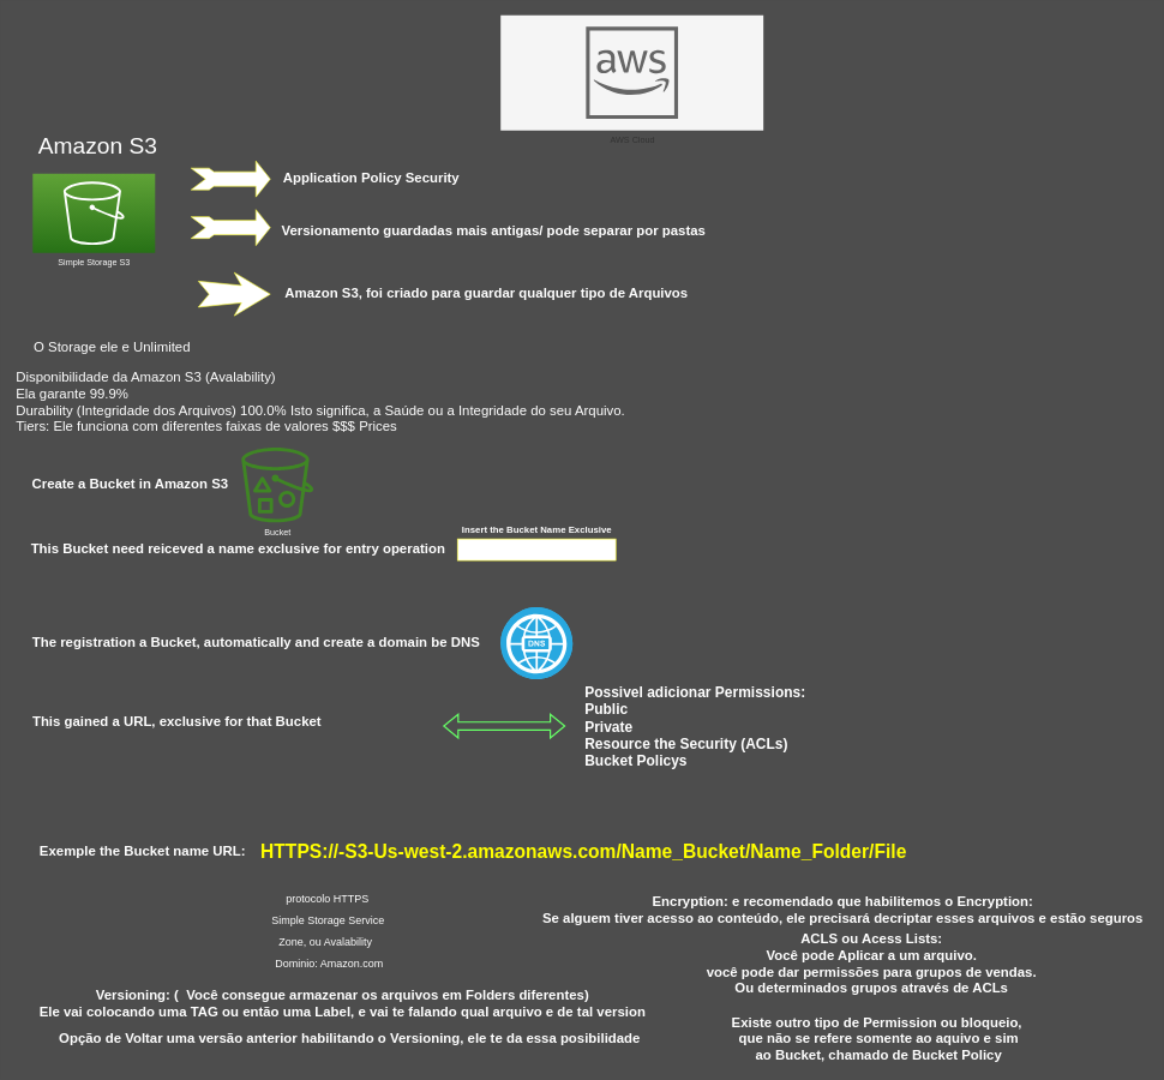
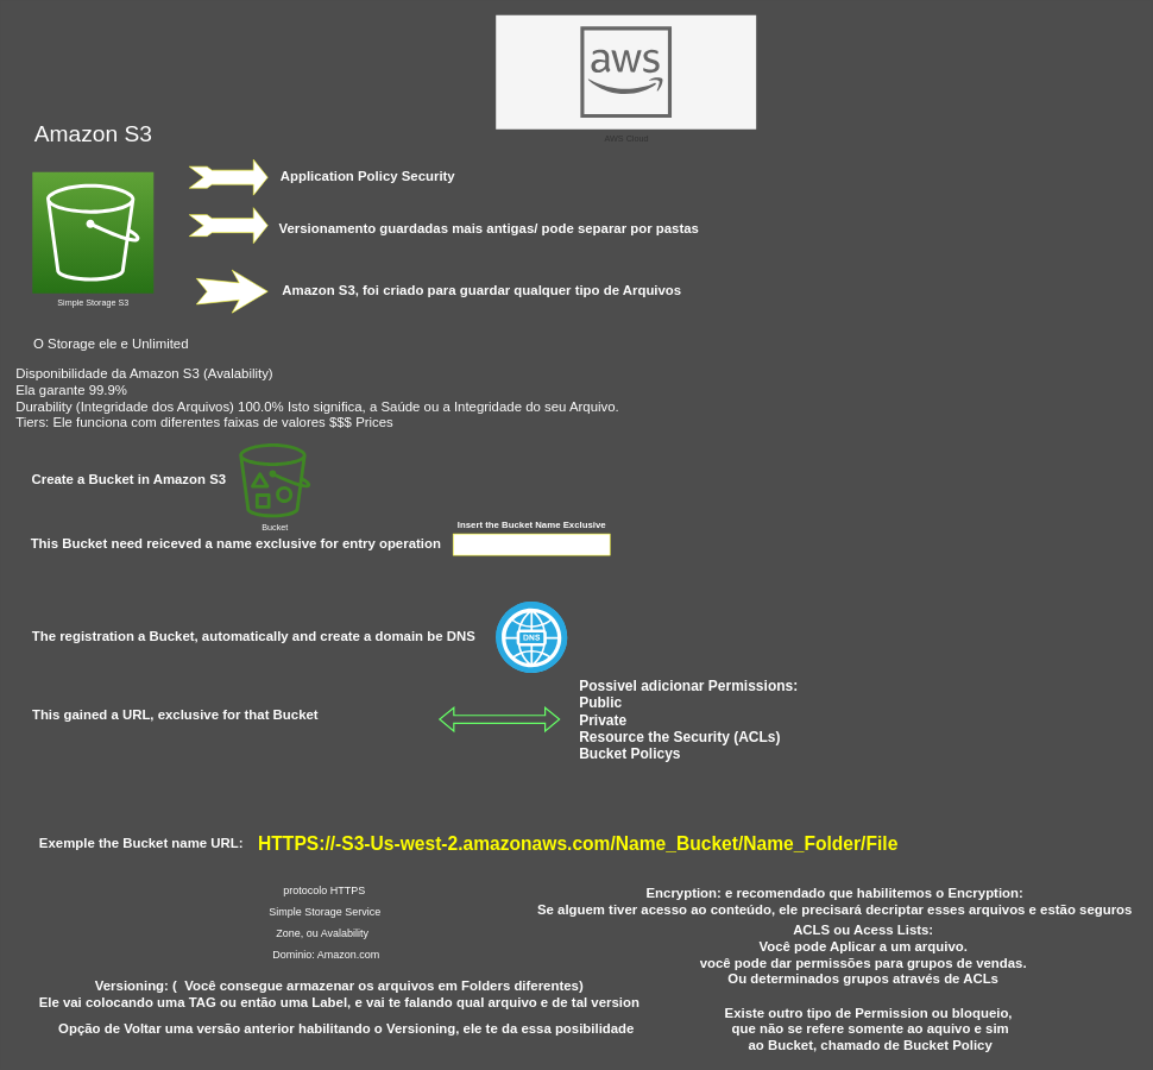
  <mxCell id="0" />
  <mxCell id="1" parent="0" />
- <mxCell id="2" value="&lt;font color=&quot;#ffffff&quot;&gt;Simple Storage S3&lt;/font&gt;" style="sketch=0;points=[[0,0,0],[0.25,0,0],[0.5,0,0],[0.75,0,0],[1,0,0],[0,1,0],[0.25,1,0],[0.5,1,0],[0.75,1,0],[1,1,0],[0,0.25,0],[0,0.5,0],[0,0.75,0],[1,0.25,0],[1,0.5,0],[1,0.75,0]];outlineConnect=0;fontColor=#232F3E;gradientColor=#60A337;gradientDirection=north;fillColor=#277116;strokeColor=#ffffff;dashed=0;verticalLabelPosition=bottom;verticalAlign=top;align=center;html=1;fontSize=12;fontStyle=0;aspect=fixed;shape=mxgraph.aws4.resourceIcon;resIcon=mxgraph.aws4.s3;" parent="1" vertex="1"><mxGeometry x="45" y="240.5" width="170" height="110" as="geometry" /></mxCell>
+ <mxCell id="2" value="&lt;font color=&quot;#ffffff&quot;&gt;Simple Storage S3&lt;/font&gt;" style="sketch=0;points=[[0,0,0],[0.25,0,0],[0.5,0,0],[0.75,0,0],[1,0,0],[0,1,0],[0.25,1,0],[0.5,1,0],[0.75,1,0],[1,1,0],[0,0.25,0],[0,0.5,0],[0,0.75,0],[1,0.25,0],[1,0.5,0],[1,0.75,0]];outlineConnect=0;fontColor=#232F3E;gradientColor=#60A337;gradientDirection=north;fillColor=#277116;strokeColor=#ffffff;dashed=0;verticalLabelPosition=bottom;verticalAlign=top;align=center;html=1;fontSize=12;fontStyle=0;aspect=fixed;shape=mxgraph.aws4.resourceIcon;resIcon=mxgraph.aws4.s3;" parent="1" vertex="1"><mxGeometry x="45" y="240.5" width="170" height="170" as="geometry" /></mxCell>
  <mxCell id="3" value="AWS Cloud" style="sketch=0;outlineConnect=0;dashed=0;verticalLabelPosition=bottom;verticalAlign=top;align=center;html=1;fontSize=12;fontStyle=0;aspect=fixed;shape=mxgraph.aws4.resourceIcon;resIcon=mxgraph.aws4.aws_cloud;strokeColor=#666666;fillColor=#f5f5f5;fontColor=#333333;" parent="1" vertex="1"><mxGeometry x="695" y="20.5" width="365" height="160" as="geometry" /></mxCell>
- <mxCell id="4" value="&lt;span style=&quot;font-size: 32px;&quot;&gt;Amazon S3&lt;/span&gt;" style="text;html=1;align=center;verticalAlign=middle;resizable=0;points=[];autosize=1;strokeColor=none;fillColor=none;fontColor=#FFFFFF;" parent="1" vertex="1"><mxGeometry x="45" y="188" width="180" height="30" as="geometry" /></mxCell>
+ <mxCell id="4" value="&lt;span style=&quot;font-size: 32px;&quot;&gt;Amazon S3&lt;/span&gt;" style="text;html=1;align=center;verticalAlign=middle;resizable=0;points=[];autosize=1;strokeColor=none;fillColor=none;fontColor=#FFFFFF;" parent="1" vertex="1"><mxGeometry x="40" y="173" width="180" height="30" as="geometry" /></mxCell>
  <mxCell id="5" value="&lt;font style=&quot;font-size: 19px;&quot;&gt;Application Policy Security&lt;/font&gt;" style="text;html=1;align=center;verticalAlign=middle;resizable=0;points=[];autosize=1;strokeColor=none;fillColor=none;fontSize=32;fontColor=#FFFFFF;fontStyle=1" parent="1" vertex="1"><mxGeometry x="385" y="218" width="260" height="50" as="geometry" /></mxCell>
  <mxCell id="6" value="" style="html=1;shadow=0;dashed=0;align=center;verticalAlign=middle;shape=mxgraph.arrows2.tailedNotchedArrow;dy1=10;dx1=20;notch=20;arrowHead=20;dx2=25;dy2=30;fontSize=19;fontColor=#FFFFFF;strokeColor=#FFFF33;" parent="1" vertex="1"><mxGeometry x="265" y="240.5" width="110" height="15" as="geometry" /></mxCell>
  <mxCell id="7" value="" style="html=1;shadow=0;dashed=0;align=center;verticalAlign=middle;shape=mxgraph.arrows2.tailedNotchedArrow;dy1=10;dx1=20;notch=20;arrowHead=20;dx2=25;dy2=30;fontSize=19;fontColor=#FFFFFF;strokeColor=#FFFF33;" parent="1" vertex="1"><mxGeometry x="265" y="308" width="110" height="15" as="geometry" /></mxCell>
  <mxCell id="8" value="&lt;font style=&quot;font-size: 19px;&quot;&gt;Versionamento guardadas mais antigas/ pode separar por pastas&lt;/font&gt;" style="text;html=1;align=center;verticalAlign=middle;resizable=0;points=[];autosize=1;strokeColor=none;fillColor=none;fontSize=32;fontColor=#FFFFFF;fontStyle=1" parent="1" vertex="1"><mxGeometry x="385" y="290.5" width="600" height="50" as="geometry" /></mxCell>
  <mxCell id="9" value="" style="html=1;shadow=0;dashed=0;align=center;verticalAlign=middle;shape=mxgraph.arrows2.stylisedArrow;dy=0.6;dx=40;notch=15;feather=0.4;fontSize=19;fontColor=#FFFFFF;strokeColor=#FFFF33;" parent="1" vertex="1"><mxGeometry x="275" y="378" width="100" height="60" as="geometry" /></mxCell>
  <mxCell id="10" value="Amazon S3, foi criado para guardar qualquer tipo de Arquivos" style="text;html=1;align=center;verticalAlign=middle;resizable=0;points=[];autosize=1;strokeColor=none;fillColor=none;fontSize=19;fontColor=#FFFFFF;fontStyle=1" parent="1" vertex="1"><mxGeometry x="385" y="393" width="580" height="30" as="geometry" /></mxCell>
  <mxCell id="11" value="O Storage ele e Unlimited" style="text;html=1;align=center;verticalAlign=middle;resizable=0;points=[];autosize=1;strokeColor=none;fillColor=none;fontSize=19;fontColor=#FFFFFF;" parent="1" vertex="1"><mxGeometry x="40" y="468" width="230" height="30" as="geometry" /></mxCell>
  <mxCell id="12" value="Disponibilidade da Amazon S3 (Avalability)&lt;br&gt;Ela garante 99.9%&lt;br&gt;Durability (Integridade dos Arquivos) 100.0% Isto significa, a Saúde ou a Integridade do seu Arquivo.&lt;br&gt;Tiers: Ele funciona com diferentes faixas de valores $$$ Prices" style="text;html=1;align=left;verticalAlign=middle;resizable=0;points=[];autosize=1;strokeColor=none;fillColor=none;fontSize=19;fontColor=#FFFFFF;" parent="1" vertex="1"><mxGeometry x="20" y="508" width="910" height="100" as="geometry" /></mxCell>
  <mxCell id="13" value="Create a Bucket in Amazon S3" style="text;html=1;align=center;verticalAlign=middle;resizable=0;points=[];autosize=1;strokeColor=none;fillColor=none;fontSize=19;fontColor=#FFFFFF;fontStyle=1" parent="1" vertex="1"><mxGeometry x="35" y="658" width="290" height="30" as="geometry" /></mxCell>
  <mxCell id="14" value="&lt;font color=&quot;#ffffff&quot;&gt;Bucket&lt;/font&gt;" style="sketch=0;outlineConnect=0;fontColor=#232F3E;gradientColor=none;fillColor=#3F8624;strokeColor=none;dashed=0;verticalLabelPosition=bottom;verticalAlign=top;align=center;html=1;fontSize=12;fontStyle=0;aspect=fixed;pointerEvents=1;shape=mxgraph.aws4.bucket_with_objects;" parent="1" vertex="1"><mxGeometry x="335" y="621" width="100" height="104" as="geometry" /></mxCell>
  <mxCell id="15" value="This Bucket need reiceved a name exclusive for entry operation" style="text;html=1;align=center;verticalAlign=middle;resizable=0;points=[];autosize=1;strokeColor=none;fillColor=none;fontSize=19;fontColor=#FFFFFF;fontStyle=1" parent="1" vertex="1"><mxGeometry x="35" y="748" width="590" height="30" as="geometry" /></mxCell>
  <mxCell id="16" value="Teste01" style="rounded=0;whiteSpace=wrap;html=1;labelBackgroundColor=none;fontSize=19;fontColor=#FFFFFF;strokeColor=#FFFF33;" parent="1" vertex="1"><mxGeometry x="635" y="748" width="220" height="30" as="geometry" /></mxCell>
  <mxCell id="17" value="Insert the Bucket Name Exclusive" style="text;html=1;align=center;verticalAlign=middle;resizable=0;points=[];autosize=1;strokeColor=none;fillColor=none;fontSize=13;fontColor=#FFFFFF;fontStyle=1" parent="1" vertex="1"><mxGeometry x="635" y="725" width="220" height="20" as="geometry" /></mxCell>
  <mxCell id="18" value="The registration a Bucket, automatically and create a domain be DNS" style="text;html=1;align=center;verticalAlign=middle;resizable=0;points=[];autosize=1;strokeColor=none;fillColor=none;fontSize=19;fontColor=#FFFFFF;fontStyle=1" parent="1" vertex="1"><mxGeometry x="35" y="878" width="640" height="30" as="geometry" /></mxCell>
  <mxCell id="19" value="" style="fillColor=#28A8E0;verticalLabelPosition=bottom;sketch=0;html=1;strokeColor=#ffffff;verticalAlign=top;align=center;points=[[0.145,0.145,0],[0.5,0,0],[0.855,0.145,0],[1,0.5,0],[0.855,0.855,0],[0.5,1,0],[0.145,0.855,0],[0,0.5,0]];pointerEvents=1;shape=mxgraph.cisco_safe.compositeIcon;bgIcon=ellipse;resIcon=mxgraph.cisco_safe.capability.dns;labelBackgroundColor=none;fontSize=13;fontColor=#FFFFFF;" parent="1" vertex="1"><mxGeometry x="695" y="843" width="100" height="100" as="geometry" /></mxCell>
  <mxCell id="20" value="This gained a URL, exclusive for that Bucket" style="text;html=1;align=center;verticalAlign=middle;resizable=0;points=[];autosize=1;strokeColor=none;fillColor=none;fontSize=19;fontColor=#FFFFFF;fontStyle=1" parent="1" vertex="1"><mxGeometry x="35" y="987" width="420" height="30" as="geometry" /></mxCell>
  <mxCell id="21" value="" style="shape=image;html=1;verticalAlign=top;verticalLabelPosition=bottom;labelBackgroundColor=#ffffff;imageAspect=0;aspect=fixed;image=https://cdn1.iconfinder.com/data/icons/KDE_Crystal_Diamond_2.5_Classical_Mod/128x128/mimetypes/html.png;fontSize=13;fontColor=#FFFFFF;strokeColor=#FFFF33;" parent="1" vertex="1"><mxGeometry x="475" y="938" width="128" height="128" as="geometry" /></mxCell>
  <mxCell id="22" value="&lt;div style=&quot;text-align: left;&quot;&gt;&lt;b style=&quot;font-size: 20px; background-color: initial;&quot;&gt;Possivel adicionar Permissions:&lt;/b&gt;&lt;/div&gt;&lt;font style=&quot;font-size: 20px;&quot;&gt;&lt;div style=&quot;text-align: left;&quot;&gt;&lt;b style=&quot;background-color: initial;&quot;&gt;Public&lt;/b&gt;&lt;/div&gt;&lt;b&gt;&lt;div style=&quot;text-align: left;&quot;&gt;&lt;b style=&quot;background-color: initial;&quot;&gt;Private&lt;/b&gt;&lt;/div&gt;&lt;div style=&quot;text-align: left;&quot;&gt;&lt;b style=&quot;background-color: initial;&quot;&gt;Resource the Security (ACLs)&lt;/b&gt;&lt;/div&gt;&lt;div style=&quot;text-align: left;&quot;&gt;&lt;b style=&quot;background-color: initial;&quot;&gt;Bucket Policys&lt;/b&gt;&lt;/div&gt;&lt;/b&gt;&lt;/font&gt;" style="text;html=1;align=center;verticalAlign=middle;resizable=0;points=[];autosize=1;strokeColor=none;fillColor=none;fontSize=13;fontColor=#FFFFFF;" parent="1" vertex="1"><mxGeometry x="805" y="963" width="320" height="90" as="geometry" /></mxCell>
  <mxCell id="23" value="" style="shape=flexArrow;endArrow=classic;startArrow=classic;html=1;rounded=0;fontSize=20;fontColor=#FFFFFF;strokeColor=#66FF66;strokeWidth=2;" parent="1" edge="1"><mxGeometry width="100" height="100" relative="1" as="geometry"><mxPoint x="615" y="1008" as="sourcePoint" /><mxPoint x="785" y="1008" as="targetPoint" /></mxGeometry></mxCell>
  <mxCell id="24" value="Exemple the Bucket name URL:&amp;nbsp;" style="text;html=1;align=center;verticalAlign=middle;resizable=0;points=[];autosize=1;strokeColor=none;fillColor=none;fontSize=19;fontColor=#FFFFFF;fontStyle=1" parent="1" vertex="1"><mxGeometry x="45" y="1168" width="310" height="30" as="geometry" /></mxCell>
  <mxCell id="25" value="HTTPS://-S3-Us-west-2.amazonaws.com/Name_Bucket/Name_Folder/File" style="text;html=1;align=center;verticalAlign=middle;resizable=0;points=[];autosize=1;strokeColor=none;fillColor=none;fontSize=26;fontColor=#FFFF00;fontStyle=1" parent="1" vertex="1"><mxGeometry x="355" y="1163" width="910" height="40" as="geometry" /></mxCell>
  <mxCell id="26" value="&lt;font color=&quot;#ffffff&quot; style=&quot;font-size: 15px;&quot;&gt;protocolo HTTPS&lt;/font&gt;" style="text;html=1;align=left;verticalAlign=middle;resizable=0;points=[];autosize=1;strokeColor=none;fillColor=none;fontSize=15;fontColor=#FFFF00;" parent="1" vertex="1"><mxGeometry x="395" y="1238" width="130" height="20" as="geometry" /></mxCell>
  <mxCell id="27" value="&lt;font color=&quot;#ffffff&quot; style=&quot;font-size: 15px;&quot;&gt;Simple Storage Service&lt;/font&gt;" style="text;html=1;align=left;verticalAlign=middle;resizable=0;points=[];autosize=1;strokeColor=none;fillColor=none;fontSize=15;fontColor=#FFFF00;" parent="1" vertex="1"><mxGeometry x="375" y="1268" width="170" height="20" as="geometry" /></mxCell>
  <mxCell id="28" value="&lt;font color=&quot;#ffffff&quot; style=&quot;font-size: 15px;&quot;&gt;Zone, ou Avalability&lt;/font&gt;" style="text;html=1;align=left;verticalAlign=middle;resizable=0;points=[];autosize=1;strokeColor=none;fillColor=none;fontSize=15;fontColor=#FFFF00;" parent="1" vertex="1"><mxGeometry x="385" y="1298" width="150" height="20" as="geometry" /></mxCell>
  <mxCell id="29" value="&lt;font color=&quot;#ffffff&quot; style=&quot;font-size: 15px;&quot;&gt;Dominio: Amazon.com&lt;/font&gt;" style="text;html=1;align=left;verticalAlign=middle;resizable=0;points=[];autosize=1;strokeColor=none;fillColor=none;fontSize=15;fontColor=#FFFF00;" parent="1" vertex="1"><mxGeometry x="380" y="1328" width="170" height="20" as="geometry" /></mxCell>
  <mxCell id="30" value="Versioning: (&amp;nbsp; Você consegue armazenar os arquivos em Folders diferentes)&lt;br&gt;Ele vai colocando uma TAG ou então uma Label, e vai te falando qual arquivo e de tal version" style="text;html=1;align=center;verticalAlign=middle;resizable=0;points=[];autosize=1;strokeColor=none;fillColor=none;fontSize=19;fontColor=#FFFFFF;fontStyle=1" parent="1" vertex="1"><mxGeometry x="45" y="1368" width="860" height="50" as="geometry" /></mxCell>
  <mxCell id="31" value="Opção de Voltar uma versão anterior habilitando o Versioning, ele te da essa posibilidade" style="text;html=1;align=center;verticalAlign=middle;resizable=0;points=[];autosize=1;strokeColor=none;fillColor=none;fontSize=19;fontColor=#FFFFFF;fontStyle=1" parent="1" vertex="1"><mxGeometry x="75" y="1428" width="820" height="30" as="geometry" /></mxCell>
  <mxCell id="32" value="Encryption: e recomendado que habilitemos o Encryption:&lt;br&gt;Se alguem tiver acesso ao conteúdo, ele precisará decriptar esses arquivos e estão seguros&lt;br&gt;" style="text;html=1;align=center;verticalAlign=middle;resizable=0;points=[];autosize=1;strokeColor=none;fillColor=none;fontSize=19;fontColor=#FFFFFF;fontStyle=1" parent="1" vertex="1"><mxGeometry x="745" y="1238" width="850" height="50" as="geometry" /></mxCell>
  <mxCell id="33" value="ACLS ou Acess Lists:&lt;br&gt;Você pode Aplicar a um arquivo.&lt;br&gt;você pode dar permissões para grupos de vendas.&lt;br&gt;Ou determinados grupos através de ACLs" style="text;html=1;align=center;verticalAlign=middle;resizable=0;points=[];autosize=1;strokeColor=none;fillColor=none;fontSize=19;fontColor=#FFFFFF;fontStyle=1" parent="1" vertex="1"><mxGeometry x="975" y="1288" width="470" height="100" as="geometry" /></mxCell>
  <mxCell id="34" value="Existe outro tipo de Permission ou bloqueio,&amp;nbsp;&lt;br&gt;que não se refere somente ao aquivo e sim&lt;br&gt;ao Bucket, chamado de Bucket Policy" style="text;html=1;align=center;verticalAlign=middle;resizable=0;points=[];autosize=1;strokeColor=none;fillColor=none;fontSize=19;fontColor=#FFFFFF;fontStyle=1" parent="1" vertex="1"><mxGeometry x="1010" y="1408" width="420" height="70" as="geometry" /></mxCell>
